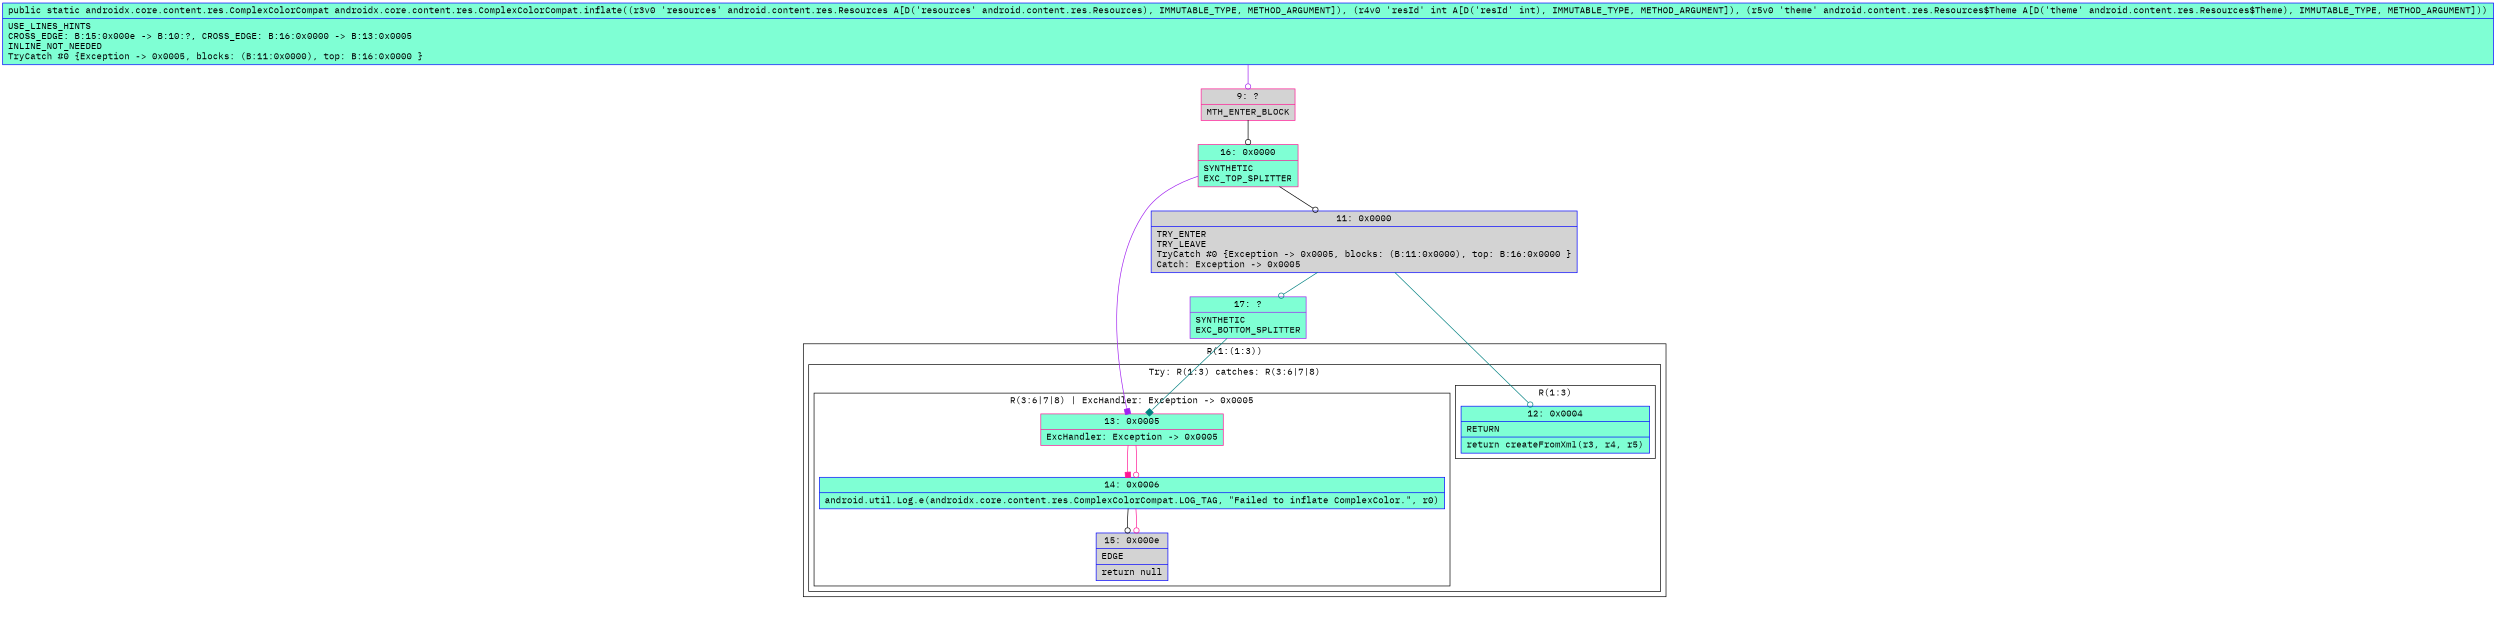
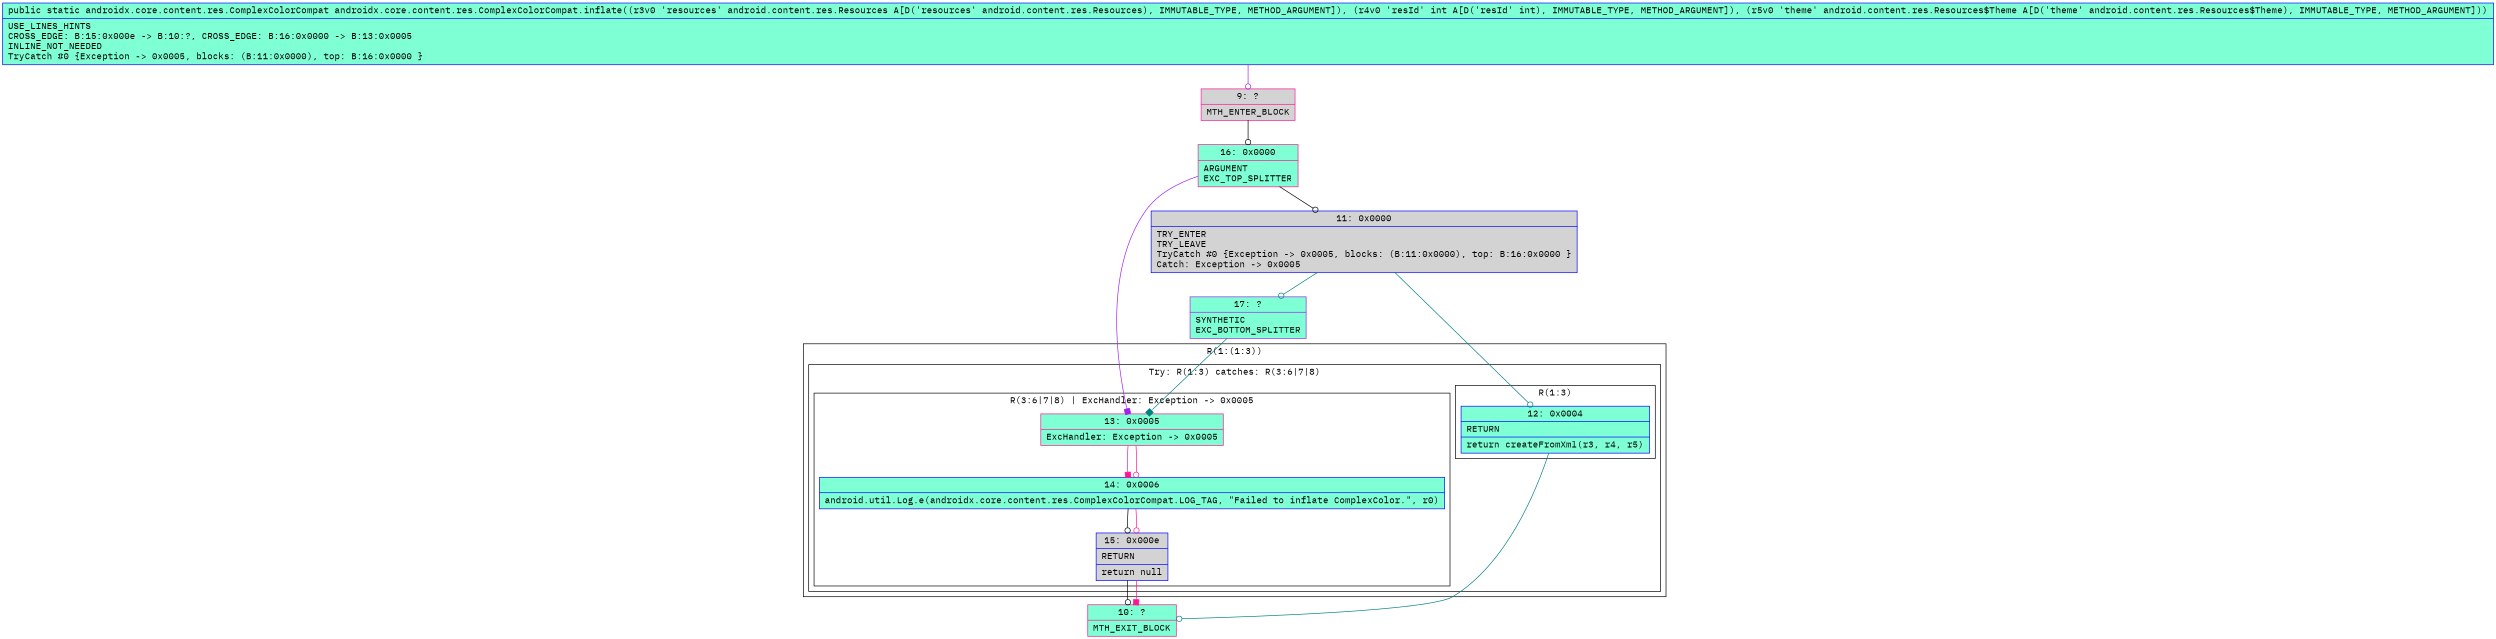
  digraph {
    fontname="IBM Plex Mono"
    node [color=blue fillcolor=aquamarine fontname="IBM Plex Mono" shape=record style=filled]
    edge [arrowhead=odot color=teal fontname="IBM Plex Mono"]
    n1 [label="{12\:\ 0x0004|RETURN\l|return createFromXml(r3, r4, r5)\l}"]
    n2 [color=deeppink label="{13\:\ 0x0005|ExcHandler: Exception \-\> 0x0005\l}"]
    n3 [label="{14\:\ 0x0006|android.util.Log.e(androidx.core.content.res.ComplexColorCompat.LOG_TAG, \"Failed to inflate ComplexColor.\", r0)\l}"]
-   n4 [fillcolor=lightgrey label="{15\:\ 0x000e|EDGE\l|return null\l}"]
+   n4 [fillcolor=lightgrey label="{15\:\ 0x000e|RETURN\l|return null\l}"]
+   n5 [color=deeppink label="{10\:\ ?|MTH_EXIT_BLOCK\l}"]
    n6 [color=deeppink fillcolor=lightgrey label="{9\:\ ?|MTH_ENTER_BLOCK\l}"]
-   n7 [color=deeppink label="{16\:\ 0x0000|SYNTHETIC\lEXC_TOP_SPLITTER\l}"]
+   n7 [color=deeppink label="{16\:\ 0x0000|ARGUMENT\lEXC_TOP_SPLITTER\l}"]
    n8 [fillcolor=lightgrey label="{11\:\ 0x0000|TRY_ENTER\lTRY_LEAVE\lTryCatch #0 \{Exception \-\> 0x0005, blocks: (B:11:0x0000), top: B:16:0x0000 \}\lCatch: Exception \-\> 0x0005\l}"]
    n9 [color=purple label="{17\:\ ?|SYNTHETIC\lEXC_BOTTOM_SPLITTER\l}"]
    n10 [label="{public static androidx.core.content.res.ComplexColorCompat androidx.core.content.res.ComplexColorCompat.inflate((r3v0 'resources' android.content.res.Resources A[D('resources' android.content.res.Resources), IMMUTABLE_TYPE, METHOD_ARGUMENT]), (r4v0 'resId' int A[D('resId' int), IMMUTABLE_TYPE, METHOD_ARGUMENT]), (r5v0 'theme' android.content.res.Resources$Theme A[D('theme' android.content.res.Resources$Theme), IMMUTABLE_TYPE, METHOD_ARGUMENT]))  | USE_LINES_HINTS\lCROSS_EDGE: B:15:0x000e \-\> B:10:?, CROSS_EDGE: B:16:0x0000 \-\> B:13:0x0005\lINLINE_NOT_NEEDED\lTryCatch #0 \{Exception \-\> 0x0005, blocks: (B:11:0x0000), top: B:16:0x0000 \}\l}"]
    subgraph cluster_1 {
      label="R(1:(1:3))"
      subgraph cluster_2 {
        label="Try: R(1:3) catches: R(3:6|7|8)"
        subgraph cluster_3 {
          label="R(1:3)"
          n1
        }
        subgraph cluster_4 {
          label="R(3:6|7|8) | ExcHandler: Exception \-\> 0x0005\l"
          n2
          n3
          n4
        }
      }
    }
    subgraph cluster_5 {
      label="R(3:6|7|8) | ExcHandler: Exception \-\> 0x0005\l"
    }
+   n1 -> n5
    n2 -> n3 [arrowhead=box color=deeppink]
    n2 -> n3 [color=deeppink]
    n3 -> n4 [color=black]
    n3 -> n4 [color=deeppink]
+   n4 -> n5 [color=black]
+   n4 -> n5 [arrowhead=box color=deeppink]
    n6 -> n7 [color=black]
    n7 -> n2 [arrowhead=box color=purple]
    n7 -> n8 [color=black]
    n8 -> n1
    n8 -> n9
    n9 -> n2 [arrowhead=box]
    n10 -> n6 [color=purple]
  }
